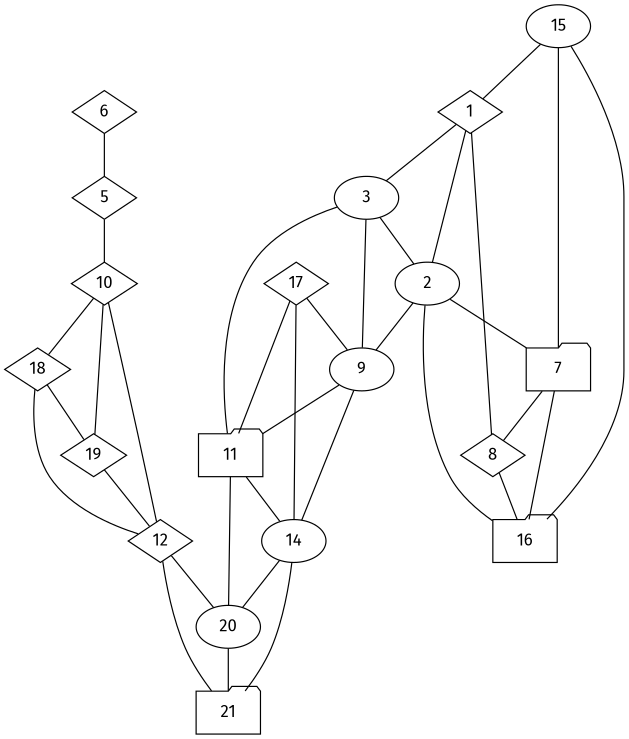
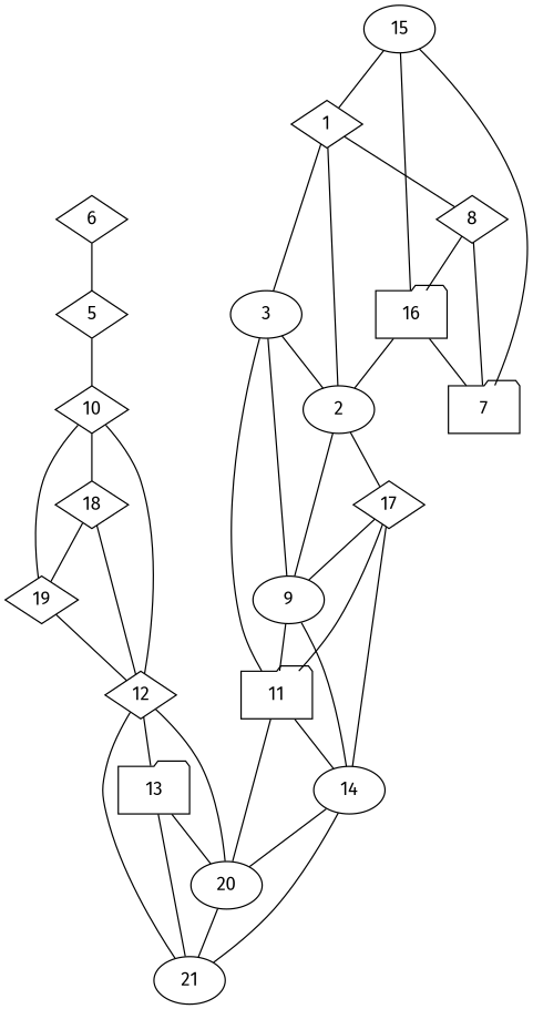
  graph {
    fontname="Fira Sans"
    node [aaLength=9 fontname="Fira Sans" sequence=EIEEEA shape=diamond type=1]
    edge [distance0=0.0 fontname="Fira Sans" frequency=1 type0=3]
    1 [aaLength=10 sequence=EDIIIINKPR type=0]
    2 [aaLength=11 sequence=DLVVHPGAGNP shape=ellipse type=0]
    3 [aaLength=14 sequence=DVPRAGIVHRLDKD shape=ellipse type=0]
    8 [aaLength=6]
    9 [aaLength=7 sequence=LHYYPPI shape=ellipse]
    17 [aaLength=7 sequence=LHYYPPI]
    11 [sequence=LXVVAKTVP shape=folder]
    16 [aaLength=6 shape=folder]
    14 [aaLength=4 sequence=ESLQ shape=ellipse]
    20 [aaLength=3 sequence=EIT shape=ellipse]
    7 [aaLength=4 sequence=EQVA shape=folder]
-   21 [aaLength=3 sequence=IGH shape=folder]
+   21 [aaLength=3 sequence=IGH shape=ellipse]
    5 [aaLength=11 sequence=AHITHPLVGDP type=0]
    10 [sequence=RPRPPKGAS]
    6 [aaLength=19 sequence=LHATXLRLYHPISGIEXEW type=0]
    12 [aaLength=8 sequence=HXAVHPMG]
+   13 [sequence=DEPISRHPT shape=folder]
    18 [sequence=RPRPPKGAS]
    19 [aaLength=5 sequence=LRKFD]
    15 [aaLength=4 sequence=EQVA shape=ellipse]
    1 -- 2 [distance0=12.2208 type0=1]
    1 -- 3 [distance0=41.73342 type0=2]
    1 -- 8 [distance0=66.04452]
    2 -- 9 [distance0=61.48538]
-   2 -- 7 [distance0=8.0 type0=4]
+   2 -- 17 [distance0=8.0 type0=4]
    3 -- 2 [distance0=29.85338 type0=1]
    3 -- 9 [distance0=58.72904]
    3 -- 11 [distance0=3.0 type0=4]
    8 -- 16 [type0=5]
    9 -- 11 [distance0=25.0 type0=2]
    9 -- 14 [distance0=40.0]
    17 -- 9 [type0=5]
    17 -- 11 [distance0=25.0 type0=2]
    17 -- 14 [distance0=40.0]
    11 -- 14 [distance0=15.0 distance1=6.0 frequency=2 type0=1 type1=4]
    11 -- 20 [distance0=21.0 type0=2]
    16 -- 2 [distance0=25.0 type0=4]
    16 -- 7 [distance0=7.0 type0=2]
    14 -- 20 [distance0=6.0 distance1=2.0 frequency=2 type0=1 type1=4]
    14 -- 21 [distance0=16.0]
    20 -- 21 [distance0=10.0 distance1=7.0 frequency=2 type0=2 type1=4]
    7 -- 8 [distance0=7.0 distance1=3.0 frequency=2 type0=2 type1=4]
    5 -- 10 [distance0=82.74721 distance1=4.0 frequency=2 type1=4]
    10 -- 12 [distance0=58.0]
    10 -- 18 [distance1=0.0 frequency=2 type0=1 type1=5]
    6 -- 5 [distance0=39.27135 type0=1]
    12 -- 20 [distance0=32.0]
    12 -- 21 [distance0=22.0 type0=2]
+   12 -- 13 [distance0=12.0 type0=1]
+   13 -- 20 [distance0=20.0]
+   13 -- 21 [distance0=10.0 type0=1]
    18 -- 12 [distance0=58.0]
    18 -- 19 [distance0=15.0 distance1=6.0 frequency=2 type0=2 type1=4]
    19 -- 10 [distance0=15.0 type0=1]
    19 -- 12 [distance0=73.0]
    15 -- 1 [distance0=7.0 type0=2]
    15 -- 16 [distance0=7.0]
    15 -- 7 [type0=5]
  }
